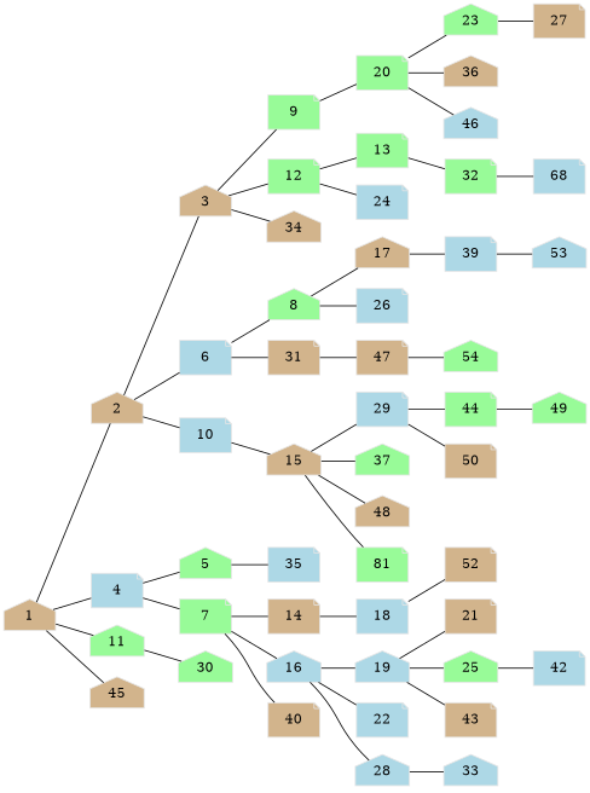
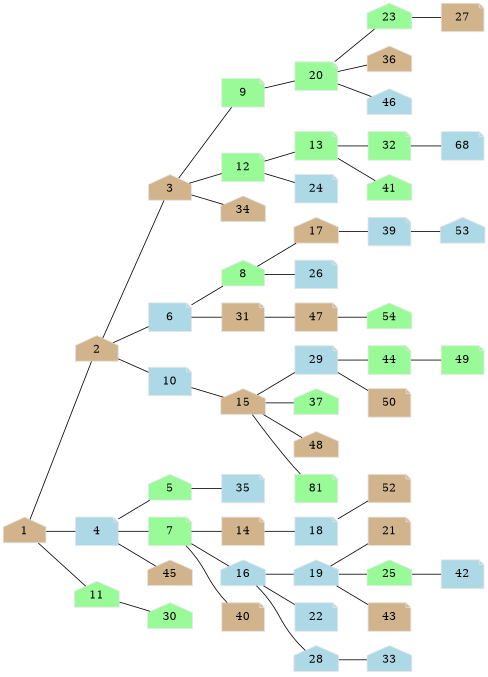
  graph {
    rankdir=LR
    node [color=gray90 fillcolor=tan shape=note style=filled]
    1 [shape=house]
    2 [shape=house]
    4 [fillcolor=lightblue]
    11 [fillcolor=palegreen shape=house]
    3 [shape=house]
    6 [fillcolor=lightblue]
    10 [fillcolor=lightblue]
    5 [fillcolor=palegreen shape=house]
    7 [fillcolor=palegreen]
    45 [shape=house]
    30 [fillcolor=palegreen shape=house]
    9 [fillcolor=palegreen]
    12 [fillcolor=palegreen]
    34 [shape=house]
    8 [fillcolor=palegreen shape=house]
    31
    15 [shape=house]
    20 [fillcolor=palegreen]
    13 [fillcolor=palegreen]
    24 [fillcolor=lightblue]
    35 [fillcolor=lightblue]
    14
    16 [fillcolor=lightblue shape=house]
    40
    17 [shape=house]
    26 [fillcolor=lightblue]
    47
    18 [fillcolor=lightblue]
    19 [fillcolor=lightblue shape=house]
    22 [fillcolor=lightblue]
    28 [fillcolor=lightblue shape=house]
    39 [fillcolor=lightblue]
    23 [fillcolor=palegreen shape=house]
    36 [shape=house]
    46 [fillcolor=lightblue shape=house]
    29 [fillcolor=lightblue]
    37 [fillcolor=palegreen shape=house]
    48 [shape=house]
    n39 [fillcolor=palegreen label=81]
    32 [fillcolor=palegreen]
+   41 [fillcolor=palegreen shape=house]
    n42 [fillcolor=lightblue label=68]
    52
    44 [fillcolor=palegreen]
    50
    21
    25 [fillcolor=palegreen shape=house]
    43
    33 [fillcolor=lightblue shape=house]
    53 [fillcolor=lightblue shape=house]
    42 [fillcolor=lightblue]
    27
-   49 [fillcolor=palegreen shape=house]
+   49 [fillcolor=palegreen]
    54 [fillcolor=palegreen shape=house]
    1 -- 2
    1 -- 4
    1 -- 11
    2 -- 3
    2 -- 6
    2 -- 10
    4 -- 5
    4 -- 7
-   1 -- 45
+   4 -- 45
    11 -- 30
    3 -- 9
    3 -- 12
    3 -- 34
    6 -- 8
    6 -- 31
    10 -- 15
    5 -- 35
    7 -- 14
    7 -- 16
    7 -- 40
    9 -- 20
    12 -- 13
    12 -- 24
    8 -- 17
    8 -- 26
    31 -- 47
    15 -- 29
    15 -- 37
    15 -- 48
    15 -- n39
    20 -- 23
    20 -- 36
    20 -- 46
    13 -- 32
+   13 -- 41
    14 -- 18
    16 -- 19
    16 -- 22
    16 -- 28
    17 -- 39
    47 -- 54
    18 -- 52
    19 -- 21
    19 -- 25
    19 -- 43
    28 -- 33
    39 -- 53
    23 -- 27
    29 -- 44
    29 -- 50
    32 -- n42
    44 -- 49
    25 -- 42
  }
